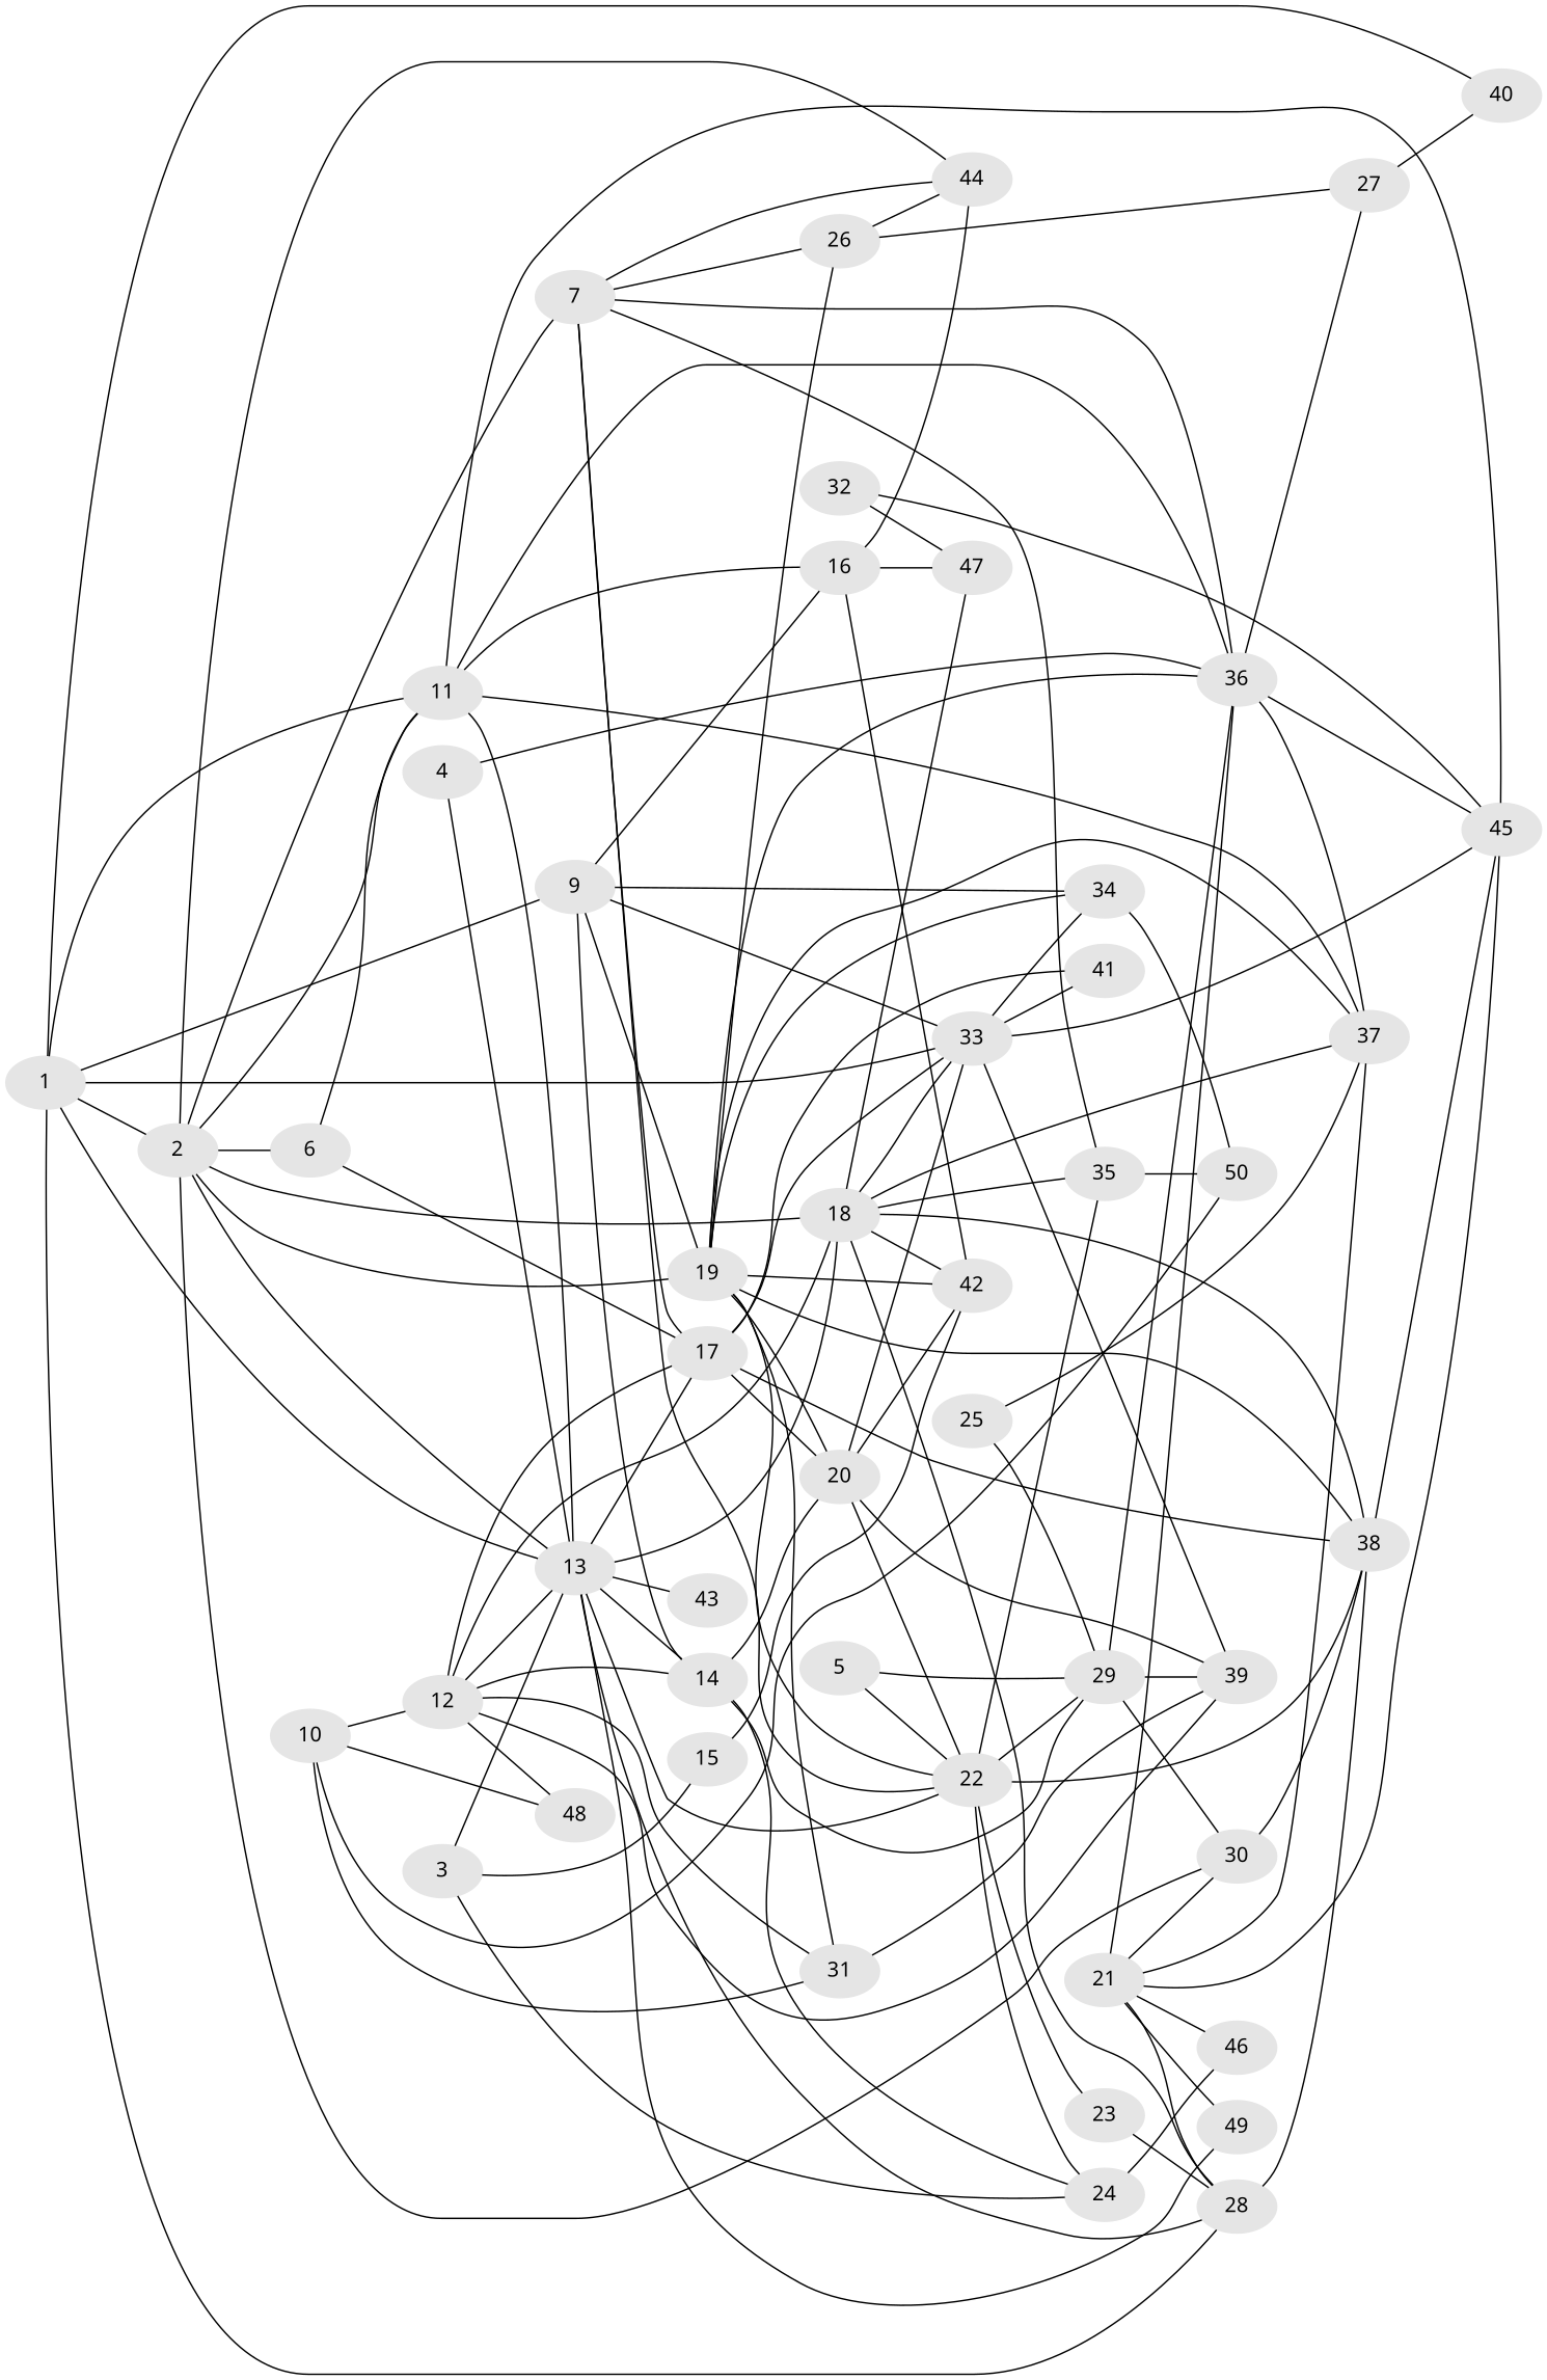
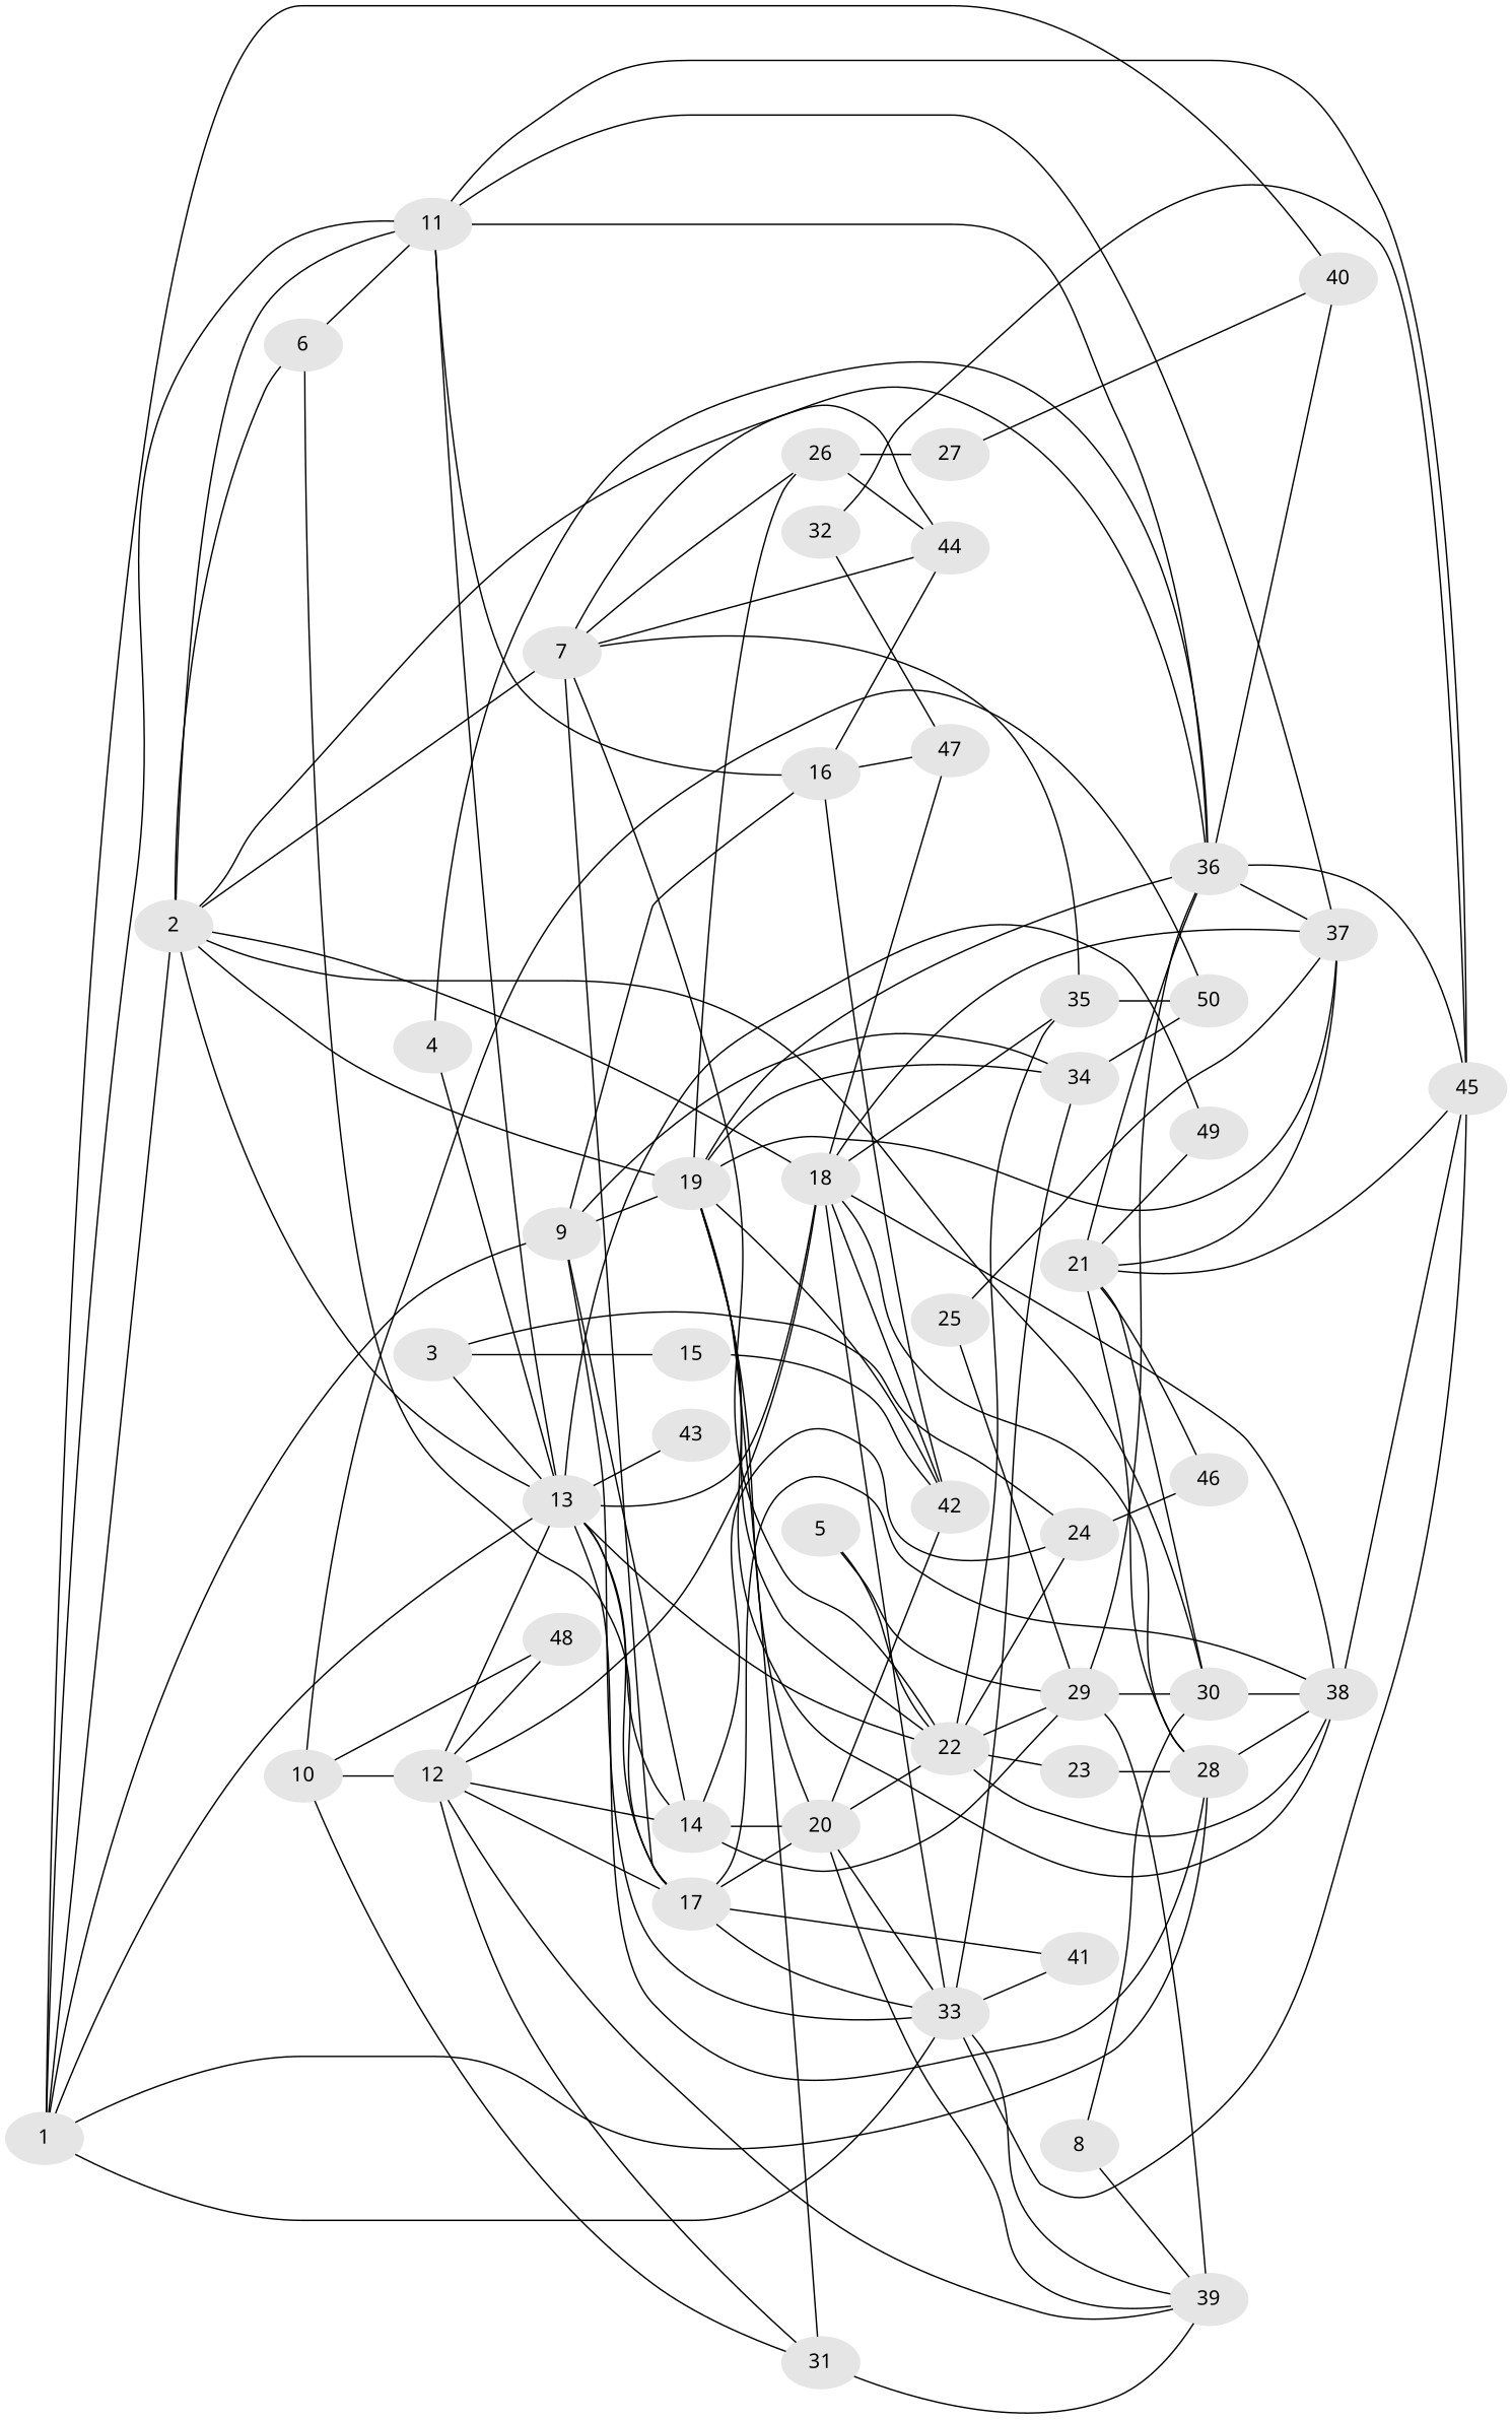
  graph {
    fontname="Noto Sans"
    rankdir=LR
    node [color=gray90 fontname="Noto Sans" style=filled]
    edge [fontname="Noto Sans" weight=1.0]
    1
    2
    9
    11
    13
    28
    33
    40
    6
    7
    18
    19
    30
    44
    14
    16
    34
    36
    37
    45
    12
    17
    39
    31
    48
    22
    43
    49
    38
    41
    26
    35
    42
    47
    20
    3
    15
    24
    46
    4
    5
    29
    23
    27
    50
+   8
    10
    21
    25
    32
    1 -- 2
    1 -- 9
    1 -- 11
    1 -- 13
    1 -- 28
    1 -- 33 [weight=6.0]
    1 -- 40
    2 -- 11
    2 -- 13
    2 -- 6 [weight=2.0]
    2 -- 7
    2 -- 18
    2 -- 19 [weight=2.0]
    2 -- 30
    2 -- 44
    9 -- 33
    9 -- 19
    9 -- 14
    9 -- 16
    9 -- 34
    11 -- 13
    11 -- 16
    11 -- 36 [weight=3.0]
    11 -- 37
    11 -- 45
    13 -- 28 [weight=2.0]
    13 -- 18 [weight=2.0]
    13 -- 14
    13 -- 17
    13 -- 22
    13 -- 43 [weight=2.0]
    13 -- 49
    28 -- 38
    33 -- 34
    33 -- 45
    33 -- 39
    33 -- 41
    6 -- 11
    6 -- 17
    7 -- 44
    7 -- 36
    7 -- 17
    7 -- 22
    7 -- 26
    7 -- 35
    18 -- 28
    18 -- 33
    18 -- 37 [weight=2.0]
    18 -- 38
    18 -- 35
    18 -- 42
    18 -- 47
    19 -- 34
    19 -- 36
    19 -- 37
    19 -- 31
    19 -- 22
    19 -- 38
    19 -- 26
    19 -- 42
    19 -- 20
    30 -- 38
    14 -- 20
    14 -- 24
    14 -- 29 [weight=4.0]
    16 -- 44
    16 -- 42
    16 -- 47
    34 -- 50
-   36 -- 27
+   36 -- 40
    36 -- 37 [weight=2.0]
    36 -- 45
    12 -- 13
    12 -- 18
    12 -- 14
    12 -- 17
    12 -- 39
    12 -- 31
    12 -- 48
    17 -- 33
    17 -- 38
    17 -- 41
    17 -- 20
    31 -- 39
    22 -- 38
    22 -- 35 [weight=2.0]
    22 -- 24
    22 -- 29
    22 -- 23
    38 -- 45
    26 -- 44
    26 -- 27
    35 -- 50
    20 -- 33
    20 -- 39
    20 -- 22
    20 -- 42
    3 -- 13
    3 -- 15
    3 -- 24
    15 -- 42
    24 -- 46
    4 -- 13
    4 -- 36
    5 -- 22 [weight=2.0]
    5 -- 29
    29 -- 30
    29 -- 36
    29 -- 39
    23 -- 28
    27 -- 40
+   8 -- 30
+   8 -- 39
    10 -- 12 [weight=3.0]
    10 -- 31
    10 -- 48
    10 -- 50
    21 -- 28
    21 -- 30
    21 -- 36 [weight=2.0]
    21 -- 37
    21 -- 45
    21 -- 49 [weight=2.0]
    21 -- 46
    25 -- 37
    25 -- 29
    32 -- 45
    32 -- 47
  }
